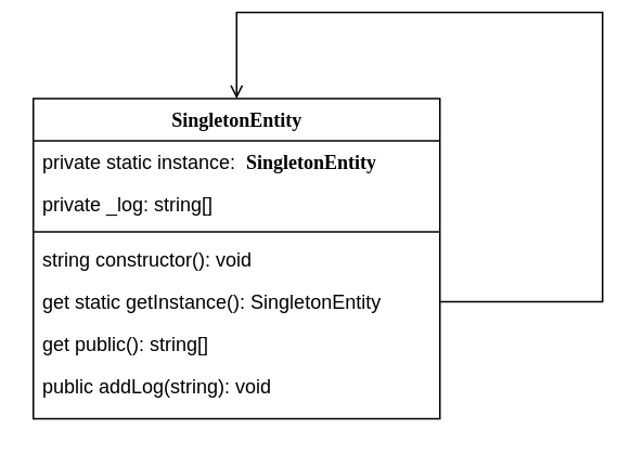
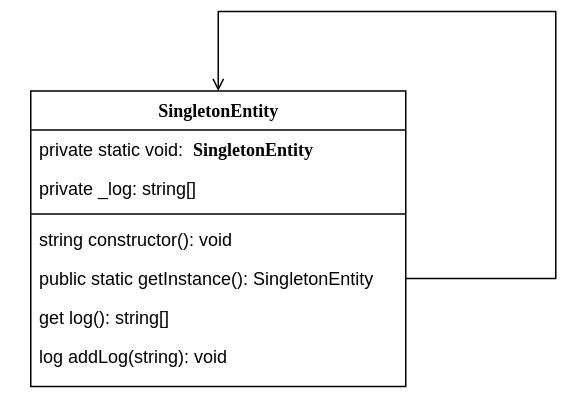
  <mxCell id="0" />
  <mxCell id="1" parent="0" />
  <mxCell id="2" value="SingletonEntity" style="swimlane;html=1;fontStyle=1;align=center;verticalAlign=top;childLayout=stackLayout;horizontal=1;startSize=26;horizontalStack=0;resizeParent=1;resizeLast=0;collapsible=1;marginBottom=0;swimlaneFillColor=#ffffff;rounded=0;shadow=0;comic=0;labelBackgroundColor=none;strokeWidth=1;fillColor=none;fontFamily=Verdana;fontSize=12" parent="1" vertex="1"><mxGeometry x="20" y="20" width="250" height="197" as="geometry" /></mxCell>
- <mxCell id="3" value="private static instance:&amp;nbsp;&amp;nbsp;&lt;span style=&quot;font-family: Verdana; font-weight: 700; text-align: center;&quot;&gt;SingletonEntity&lt;/span&gt;" style="text;html=1;strokeColor=none;fillColor=none;align=left;verticalAlign=top;spacingLeft=4;spacingRight=4;whiteSpace=wrap;overflow=hidden;rotatable=0;points=[[0,0.5],[1,0.5]];portConstraint=eastwest;" parent="2" vertex="1"><mxGeometry y="26" width="250" height="26" as="geometry" /></mxCell>
+ <mxCell id="3" value="private static void:&amp;nbsp;&amp;nbsp;&lt;span style=&quot;font-family: Verdana; font-weight: 700; text-align: center;&quot;&gt;SingletonEntity&lt;/span&gt;" style="text;html=1;strokeColor=none;fillColor=none;align=left;verticalAlign=top;spacingLeft=4;spacingRight=4;whiteSpace=wrap;overflow=hidden;rotatable=0;points=[[0,0.5],[1,0.5]];portConstraint=eastwest;" parent="2" vertex="1"><mxGeometry y="26" width="250" height="26" as="geometry" /></mxCell>
  <mxCell id="4" value="private _log: string[]" style="text;html=1;strokeColor=none;fillColor=none;align=left;verticalAlign=top;spacingLeft=4;spacingRight=4;whiteSpace=wrap;overflow=hidden;rotatable=0;points=[[0,0.5],[1,0.5]];portConstraint=eastwest;" parent="2" vertex="1"><mxGeometry y="52" width="250" height="26" as="geometry" /></mxCell>
  <mxCell id="5" value="" style="line;html=1;strokeWidth=1;fillColor=none;align=left;verticalAlign=middle;spacingTop=-1;spacingLeft=3;spacingRight=3;rotatable=0;labelPosition=right;points=[];portConstraint=eastwest;" parent="2" vertex="1"><mxGeometry y="78" width="250" height="8" as="geometry" /></mxCell>
  <mxCell id="6" value="string constructor(): void" style="text;html=1;strokeColor=none;fillColor=none;align=left;verticalAlign=top;spacingLeft=4;spacingRight=4;whiteSpace=wrap;overflow=hidden;rotatable=0;points=[[0,0.5],[1,0.5]];portConstraint=eastwest;" parent="2" vertex="1"><mxGeometry y="86" width="250" height="26" as="geometry" /></mxCell>
  <mxCell id="7" style="edgeStyle=orthogonalEdgeStyle;rounded=0;orthogonalLoop=1;jettySize=auto;html=1;exitX=1;exitY=0.5;exitDx=0;exitDy=0;entryX=0.5;entryY=0;entryDx=0;entryDy=0;endArrow=open;" parent="2" source="8" target="2" edge="1"><mxGeometry relative="1" as="geometry"><Array as="points"><mxPoint x="350" y="125" /><mxPoint x="350" y="-53" /><mxPoint x="125" y="-53" /></Array></mxGeometry></mxCell>
- <mxCell id="8" value="get static getInstance(): SingletonEntity" style="text;html=1;strokeColor=none;fillColor=none;align=left;verticalAlign=top;spacingLeft=4;spacingRight=4;whiteSpace=wrap;overflow=hidden;rotatable=0;points=[[0,0.5],[1,0.5]];portConstraint=eastwest;" parent="2" vertex="1"><mxGeometry y="112" width="250" height="26" as="geometry" /></mxCell>
- <mxCell id="9" value="get public(): string[]" style="text;html=1;strokeColor=none;fillColor=none;align=left;verticalAlign=top;spacingLeft=4;spacingRight=4;whiteSpace=wrap;overflow=hidden;rotatable=0;points=[[0,0.5],[1,0.5]];portConstraint=eastwest;" parent="2" vertex="1"><mxGeometry y="138" width="250" height="26" as="geometry" /></mxCell>
- <mxCell id="10" value="public addLog(string): void" style="text;html=1;strokeColor=none;fillColor=none;align=left;verticalAlign=top;spacingLeft=4;spacingRight=4;whiteSpace=wrap;overflow=hidden;rotatable=0;points=[[0,0.5],[1,0.5]];portConstraint=eastwest;" parent="2" vertex="1"><mxGeometry y="164" width="250" height="26" as="geometry" /></mxCell>
+ <mxCell id="8" value="public static getInstance(): SingletonEntity" style="text;html=1;strokeColor=none;fillColor=none;align=left;verticalAlign=top;spacingLeft=4;spacingRight=4;whiteSpace=wrap;overflow=hidden;rotatable=0;points=[[0,0.5],[1,0.5]];portConstraint=eastwest;" parent="2" vertex="1"><mxGeometry y="112" width="250" height="26" as="geometry" /></mxCell>
+ <mxCell id="9" value="get log(): string[]" style="text;html=1;strokeColor=none;fillColor=none;align=left;verticalAlign=top;spacingLeft=4;spacingRight=4;whiteSpace=wrap;overflow=hidden;rotatable=0;points=[[0,0.5],[1,0.5]];portConstraint=eastwest;" parent="2" vertex="1"><mxGeometry y="138" width="250" height="26" as="geometry" /></mxCell>
+ <mxCell id="10" value="log addLog(string): void" style="text;html=1;strokeColor=none;fillColor=none;align=left;verticalAlign=top;spacingLeft=4;spacingRight=4;whiteSpace=wrap;overflow=hidden;rotatable=0;points=[[0,0.5],[1,0.5]];portConstraint=eastwest;" parent="2" vertex="1"><mxGeometry y="164" width="250" height="26" as="geometry" /></mxCell>
